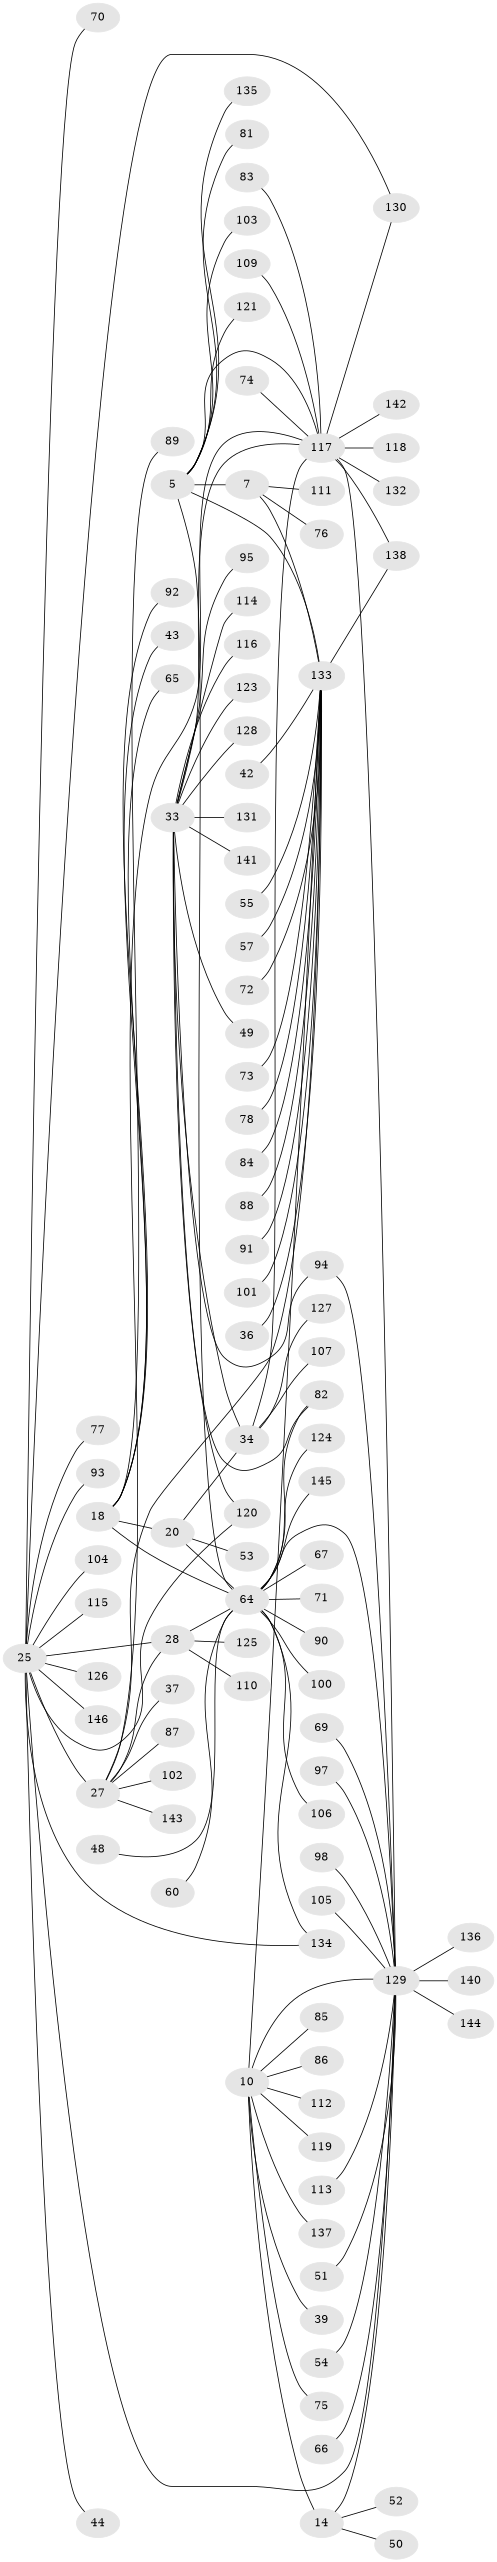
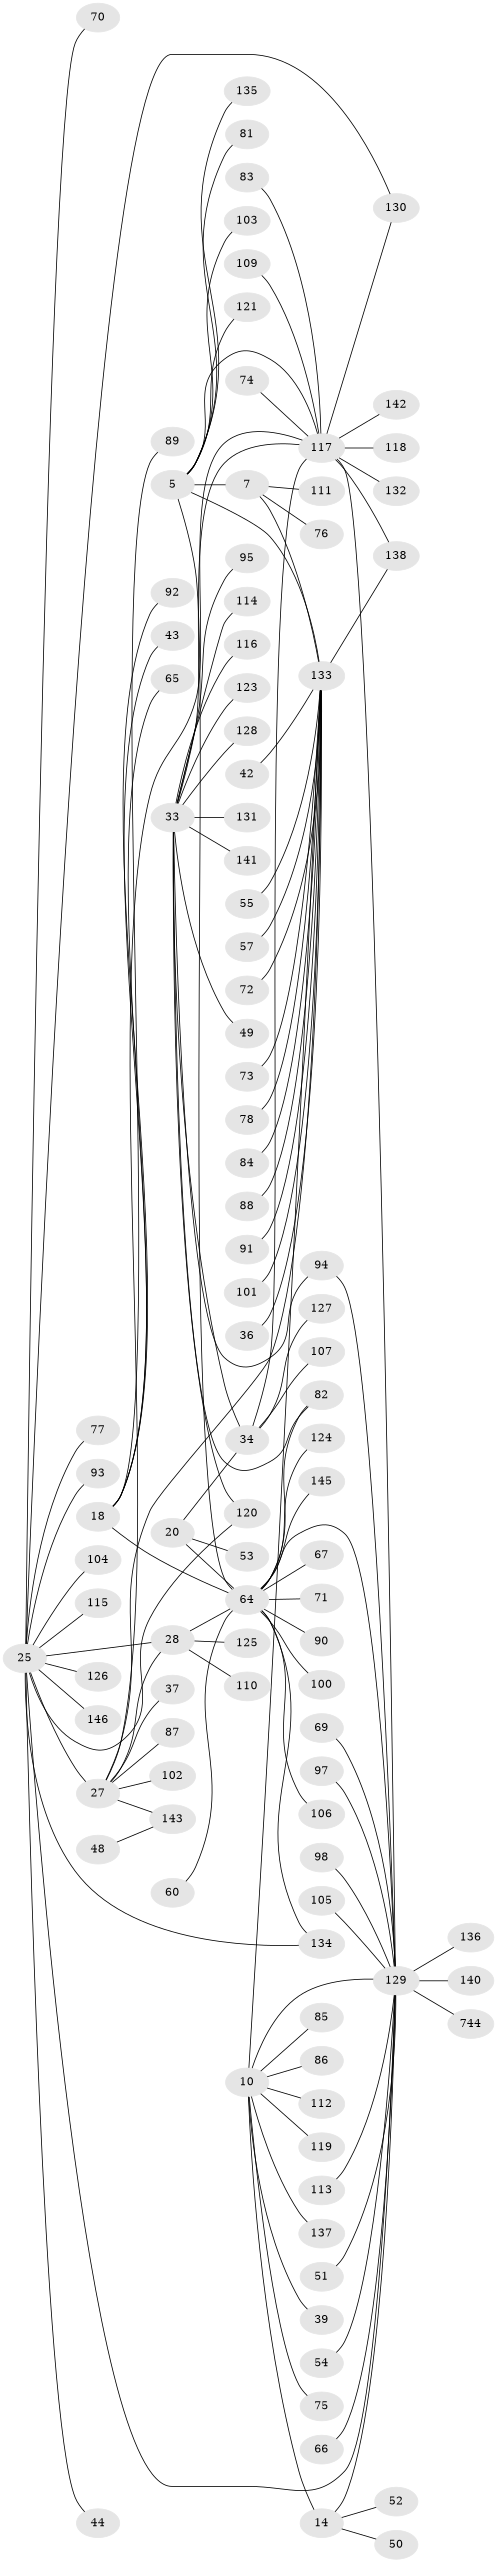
  graph {
    rankdir=LR
    node [color=gray90 style=filled]
    5 [super="+4"]
    7 [super="+6"]
    64 [super="+21+40"]
    81 [super="+80"]
    103
    117 [super="+63+35"]
    121
    133 [super="+3"]
    135
    76
    111
    129 [super="+13+45"]
    134 [super="+59"]
    82
    67
    71
    90
    100 [super="+58"]
    106
    124
    145
    130
    118
    132
    138
    142
    10 [super="+9"]
    14 [super="+8"]
    39
    75
    85
    86
    112
    119
    137
    50
    52
    136
    140
-   144
+   144 [label=744]
    18 [super="+17"]
    20 [super="+15"]
    43
    65
    89 [super="+62"]
    92
    34 [super="+32"]
    53
    107
    127
    25 [super="+24+22"]
    27 [super="+26"]
    28 [super="+23"]
    44
    70
    77
    93
    104
    115
    120 [super="+96"]
    126
    146 [super="+139"]
    37
    87
    n65 [label=102]
    143
    110
    125
    33 [super="+31"]
    49
    94
    95
    114 [super="+68"]
    116
    123
    128
    131
    141
    36
    42
    48
    51
    54
    55
    57
    60
    66
    69
    72
    73
    74
    78 [super="+56"]
    83
    84
    88
    91 [super="+38"]
    97
    98
    101
    105
    109
    113
    5 -- 7 [weight=4]
    5 -- 64
    5 -- 81
    5 -- 103
    5 -- 117 [weight=2]
    5 -- 121
    5 -- 133 [weight=6]
    5 -- 135
    7 -- 133 [weight=6]
    7 -- 76
    7 -- 111
    64 -- 129
    64 -- 134
    64 -- 82
    64 -- 67
    64 -- 71
    64 -- 90
    64 -- 100
    64 -- 106
    64 -- 124
    64 -- 145
    117 -- 129 [weight=2]
    117 -- 130
    117 -- 118
    117 -- 132
    117 -- 138
    117 -- 142
    133 -- 138
    129 -- 136
    129 -- 140
    129 -- 144
    10 -- 133
    10 -- 129 [weight=6]
    10 -- 14 [weight=4]
    10 -- 39
    10 -- 75
    10 -- 85
    10 -- 86
    10 -- 112
    10 -- 119
    10 -- 137
    14 -- 129 [weight=6]
    14 -- 50
    14 -- 52
    18 -- 64 [weight=6]
-   18 -- 20 [weight=4]
    18 -- 43
    18 -- 65
    18 -- 89
    18 -- 92
    20 -- 64 [weight=6]
    20 -- 34
    20 -- 53
    34 -- 117 [weight=4]
    34 -- 107
    34 -- 127
    25 -- 129
    25 -- 134
    25 -- 130
    25 -- 27 [weight=6]
    25 -- 28 [weight=6]
    25 -- 44
    25 -- 70
    25 -- 77
    25 -- 93
    25 -- 104
    25 -- 115
    25 -- 120
    25 -- 126
    25 -- 146
    27 -- 117
    27 -- 133
    27 -- 28 [weight=4]
    27 -- 37
    27 -- 87
    27 -- n65
    27 -- 143
    28 -- 64
    28 -- 110
    28 -- 125
    33 -- 117 [weight=6]
    33 -- 82
    33 -- 34 [weight=6]
    33 -- 120
    33 -- 49
    33 -- 94
    33 -- 95
    33 -- 114
    33 -- 116
    33 -- 123
    33 -- 128
    33 -- 131
    33 -- 141
    94 -- 129
    36 -- 133
    42 -- 133
-   48 -- 64
+   48 -- 143
    51 -- 129
    54 -- 129
    55 -- 133
    57 -- 133
    60 -- 64
    66 -- 129
    69 -- 129
    72 -- 133
    73 -- 133
    74 -- 117
    78 -- 133
    83 -- 117
    84 -- 133
    88 -- 133
    91 -- 133
    97 -- 129
    98 -- 129
    101 -- 133
    105 -- 129
    109 -- 117
    113 -- 129
  }
